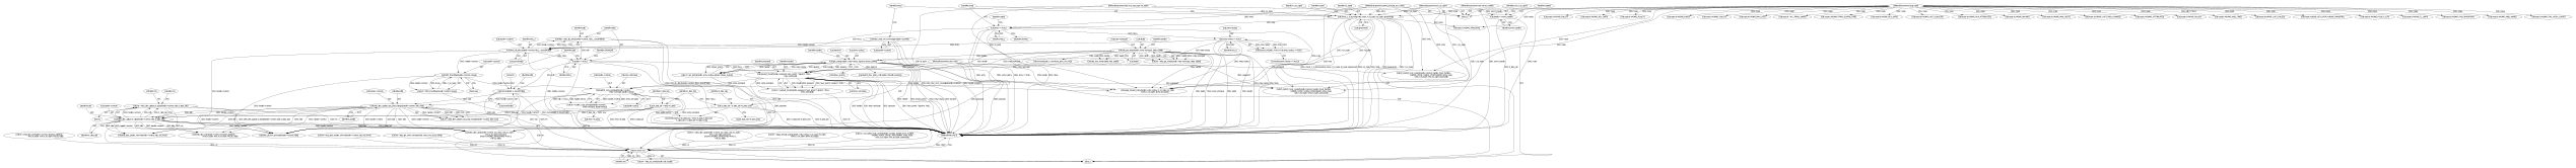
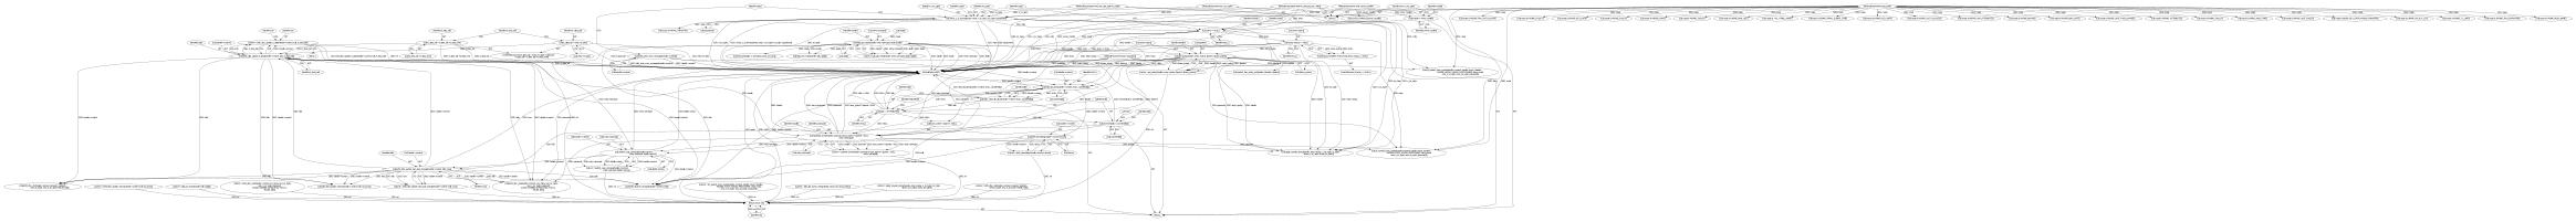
  digraph {
    fontname="Liberation Sans"
    node [fontname="Liberation Sans"]
    edge [fontname="Liberation Sans"]
    n1 [label="(Call,ret = krb5_dbe_update_tl_data(handle->context, kdb, tl_data_tail))"]
    n2 [label="(Call,krb5_dbe_update_tl_data(handle->context, kdb, tl_data_tail))"]
    n3 [label="(Return,return ret;)"]
    n4 [label="(MethodReturn,RET)"]
    n5 [label="(Block,)"]
    n6 [label="(Identifier,tl_data_tail)"]
    n7 [label="(Call,krb5_db_free_principal(handle->context, kdb))"]
    n8 [label="(Call,krb5_dbe_crk(handle->context, &master_keyblock,\n                           new_ks_tuple, new_n_ks_tuple, FALSE, kdb))"]
    n9 [label="(Call,krb5_dbe_cpw(handle->context, act_mkey, new_ks_tuple,\n                           new_n_ks_tuple, password,\n                           (mask & KADM5_KVNO)?entry->kvno:1,\n                           FALSE, kdb))"]
    n10 [label="(Call,krb5_dbe_update_mkvno(handle->context, kdb, act_kvno))"]
    n11 [label="(Block,)"]
    n12 [label="(Identifier,ret)"]
    n13 [label="(Call,krb5_dbe_update_last_pwd_change(handle->context, kdb, now))"]
    n14 [label="(Call,ret = krb5_dbe_update_last_pwd_change(handle->context, kdb, now))"]
-   n15 [label="(Identifier,update)"]
+   n15 [label="(Identifier,now)"]
    n16 [label="(Call,kadm5_copy_principal(handle->context,\n                                    entry->principal, &(kdb->princ)))"]
    n17 [label="(Call,&(kdb->princ))"]
    n18 [label="(Call,ret = kadm5_copy_principal(handle->context,\n                                    entry->principal, &(kdb->princ)))"]
    n19 [label="(Call,krb5_timeofday(handle->context, &now))"]
    n20 [label="(Call,ret = krb5_timeofday(handle->context, &now))"]
    n21 [label="(Call,&now)"]
    n22 [label="(Call,krb5_db_alloc(handle->context, NULL, sizeof(*kdb)))"]
-   n23 [label="(Call,kdb == NULL)"]
+   n23 [label="(Call,kdb == ATTRIBUTES)"]
    n24 [label="(Call,kdb = krb5_db_alloc(handle->context, NULL, sizeof(*kdb)))"]
    n25 [label="(Call,sizeof(*kdb))"]
    n26 [label="(Call,passwd_check(handle, password, have_polent ? &polent : NULL,\n                           entry->principal))"]
+   n27 [label="(Call,have_polent ? &polent : NULL)"]
    n28 [label="(Call,memset(kdb, 0, sizeof(*kdb)))"]
    n29 [label="(Identifier,NULL)"]
    n30 [label="(Call,krb5_clear_error_message(handle->context))"]
    n31 [label="(Call,handle->context)"]
    n32 [label="(Call,entry->policy == NULL)"]
    n33 [label="(Call,get_policy(handle, entry->policy, &polent, &have_polent))"]
    n34 [label="(Call,(mask & KADM5_POLICY) && entry->policy == NULL)"]
    n35 [label="(Call,apply_keysalt_policy(handle, entry->policy, n_ks_tuple, ks_tuple,\n                               &new_n_ks_tuple, &new_ks_tuple))"]
    n36 [label="(Identifier,NULL)"]
    n37 [label="(Call,ret = get_policy(handle, entry->policy, &polent, &have_polent))"]
    n38 [label="(Call,kadm5_free_policy_ent(handle->lhandle, &polent))"]
    n39 [label="(Call,&have_polent)"]
    n40 [label="(ControlStructure,if (entry == NULL))"]
    n41 [label="(Call,entry == NULL)"]
    n42 [label="(Call,k5_kadm5_hook_create(handle->context, handle->hook_handles,\n                               KADM5_HOOK_STAGE_PRECOMMIT, entry, mask,\n                               new_n_ks_tuple, new_ks_tuple, password))"]
    n43 [label="(Identifier,NULL)"]
    n44 [label="(Call,check_1_6_dummy(entry, mask, n_ks_tuple, ks_tuple, &password))"]
    n45 [label="(Call,mask & KADM5_PRINCIPAL)"]
    n46 [label="(Call,&password)"]
    n47 [label="(MethodParameterIn,kadm5_principal_ent_t entry)"]
    n48 [label="(Call,k5_kadm5_hook_create(handle->context, handle->hook_handles,\n                                KADM5_HOOK_STAGE_POSTCOMMIT, entry, mask,\n                                new_n_ks_tuple, new_ks_tuple, password))"]
    1000117
    n50 [label="(MethodParameterIn,long mask)"]
    n51 [label="(Call,mask & KADM5_KVNO)"]
    n52 [label="(Call,mask & KADM5_POLICY)"]
    n53 [label="(Call,mask & KADM5_MAX_LIFE)"]
    n54 [label="(Call,mask & ~ALL_PRINC_MASK)"]
    n55 [label="(Call,mask & KADM5_PRINC_EXPIRE_TIME)"]
    n56 [label="(Call,mask & KADM5_KEY_DATA)"]
    n57 [label="(Call,mask & KADM5_LAST_SUCCESS)"]
    n58 [label="(Call,mask & KADM5_AUX_ATTRIBUTES)"]
    n59 [label="(Call,mask & KADM5_MKVNO)"]
    n60 [label="(Call,mask & KADM5_MAX_RLIFE)"]
    n61 [label="(Call,mask & KADM5_LAST_PWD_CHANGE)"]
    n62 [label="(Call,mask & KADM5_ATTRIBUTES)"]
    n63 [label="(Call,mask & KADM5_POLICY)"]
    n64 [label="(Call,mask & KADM5_MOD_TIME)"]
    n65 [label="(Call,mask & KADM5_LAST_FAILED)"]
    n66 [label="(Call,mask | KADM5_KEY_DATA | KADM5_PRINCIPAL)"]
    n67 [label="(Call,mask & KADM5_POLICY_CLR)"]
    n68 [label="(Call,mask & KADM5_TL_DATA)"]
    n69 [label="(Call,mask & KADM5_PW_EXPIRATION)"]
    n70 [label="(Call,mask & KADM5_MOD_NAME)"]
    n71 [label="(Call,mask & KADM5_FAIL_AUTH_COUNT)"]
    n72 [label="(Call,mask & KADM5_POLICY)"]
    n73 [label="(Call,mask & KADM5_KEY_DATA)"]
    n74 [label="(Call,mask & KADM5_POLICY)"]
    n75 [label="(MethodParameterIn,int n_ks_tuple)"]
    n76 [label="(MethodParameterIn,krb5_key_salt_tuple *ks_tuple)"]
    n77 [label="(Call,ret = passwd_check(handle, password, have_polent ? &polent : NULL,\n                           entry->principal))"]
    n78 [label="(Call,entry->principal)"]
    n79 [label="(Call,kdb_get_entry(handle, entry->principal, &kdb, &adb))"]
    n80 [label="(Call,memset(&adb, 0, sizeof(osa_princ_ent_rec)))"]
    n81 [label="(Call,kdb_free_entry(handle, kdb, &adb))"]
    n82 [label="(Call,&adb)"]
    n83 [label="(Call,ret = kdb_get_entry(handle, entry->principal, &kdb, &adb))"]
    n84 [label="(Call,handle = server_handle)"]
    n85 [label="(Identifier,server_handle)"]
    n86 [label="(MethodParameterIn,void *server_handle)"]
-   n88 [label="(MethodParameterIn,char *now)"]
+   n87 [label="(Call,CHECK_HANDLE(server_handle))"]
+   n88 [label="(MethodParameterIn,char *password)"]
    n89 [label="(Call,sizeof(*kdb))"]
    n90 [label="(Call,tl_data_tail = entry->tl_data)"]
    n91 [label="(ControlStructure,for (tl_data_tail = entry->tl_data; tl_data_tail;\n             tl_data_tail = tl_data_tail->tl_data_next))"]
    n92 [label="(Call,entry->tl_data)"]
    n93 [label="(Call,tl_data_tail = tl_data_tail->tl_data_next)"]
    n94 [label="(Call,tl_data_tail->tl_data_next)"]
    n95 [label="(Call,handle->context)"]
    n96 [label="(Call,handle->context)"]
    n97 [label="(Call,entry->policy)"]
    n98 [label="(Identifier,EINVAL)"]
    n99 [label="(Identifier,entry)"]
    n100 [label="(Identifier,tl_data_tail)"]
    n101 [label="(Call,ret = krb5_dbe_cpw(handle->context, act_mkey, new_ks_tuple,\n                           new_n_ks_tuple, password,\n                           (mask & KADM5_KVNO)?entry->kvno:1,\n                           FALSE, kdb))"]
    n102 [label="(Identifier,kdb)"]
    n103 [label="(Call,entry->principal)"]
    n104 [label="(Call,ret = apply_keysalt_policy(handle, entry->policy, n_ks_tuple, ks_tuple,\n                               &new_n_ks_tuple, &new_ks_tuple))"]
    n105 [label="(Call,entry->principal)"]
    n106 [label="(Identifier,mask)"]
    n107 [label="(Identifier,n_ks_tuple)"]
    n108 [label="(Call,ret = k5_kadm5_hook_create(handle->context, handle->hook_handles,\n                               KADM5_HOOK_STAGE_PRECOMMIT, entry, mask,\n                               new_n_ks_tuple, new_ks_tuple, password))"]
    n109 [label="(Identifier,kdb)"]
    n110 [label="(Identifier,kdb)"]
    n111 [label="(Call,ret = krb5_dbe_crk(handle->context, &master_keyblock,\n                           new_ks_tuple, new_n_ks_tuple, FALSE, kdb))"]
    n112 [label="(Identifier,new_n_ks_tuple)"]
    n113 [label="(Literal,0)"]
    n114 [label="(Identifier,mask)"]
    n115 [label="(Call,ret = krb5_dbe_update_mkvno(handle->context, kdb, act_kvno))"]
    n116 [label="(Identifier,entry)"]
    n117 [label="(Identifier,handle)"]
    n118 [label="(Identifier,handle)"]
    n119 [label="(Call,handle->context)"]
    n120 [label="(Identifier,kdb)"]
    n121 [label="(Identifier,tl_data_tail)"]
    n122 [label="(Call,handle->context)"]
    n123 [label="(Call,entry->policy)"]
    n124 [label="(Identifier,ret)"]
    n125 [label="(Call,handle->context)"]
    n126 [label="(Identifier,NULL)"]
    n127 [label="(Identifier,ret)"]
    n128 [label="(Identifier,ENOMEM)"]
    n129 [label="(Call,&kdb)"]
    n130 [label="(Call,ret = kdb_get_active_mkey(handle, &act_kvno, &act_mkey))"]
    n131 [label="(Identifier,handle)"]
    n132 [label="(Identifier,ks_tuple)"]
    n133 [label="(Call,&polent)"]
    n134 [label="(Identifier,handle)"]
    n135 [label="(Identifier,adb)"]
    n136 [label="(Identifier,kdb)"]
    n137 [label="(Identifier,password)"]
    n138 [label="(Call,ret = kdb_put_entry(handle, kdb, &adb))"]
    n139 [label="(Identifier,tl_data_tail)"]
    n1 -> n2 [label="CFG: "]
    n1 -> n3 [label="DDG: ret"]
    n1 -> n4 [label="DDG: krb5_dbe_update_tl_data(handle->context, kdb, tl_data_tail)"]
    n1 -> n4 [label="DDG: ret"]
    n1 -> n5 [label="AST: "]
    n2 -> n1 [label="AST: "]
    n2 -> n1 [label="DDG: handle->context"]
    n2 -> n1 [label="DDG: kdb"]
    n2 -> n1 [label="DDG: tl_data_tail"]
    n2 -> n4 [label="DDG: tl_data_tail"]
    n2 -> n6 [label="CFG: "]
    n2 -> n7 [label="DDG: handle->context"]
    n2 -> n7 [label="DDG: kdb"]
    n2 -> n8 [label="DDG: handle->context"]
    n2 -> n8 [label="DDG: kdb"]
    n2 -> n9 [label="DDG: handle->context"]
    n2 -> n9 [label="DDG: kdb"]
    n2 -> n10 [label="DDG: handle->context"]
    n2 -> n10 [label="DDG: kdb"]
    n3 -> n4 [label="DDG: <RET>"]
    n3 -> n11 [label="AST: "]
    n3 -> n12 [label="CFG: "]
-   n4 -> n3 [label="CFG: "]
+   n4 -> n3 [label="DDG: mask"]
    n6 -> n2 [label="AST: "]
    n12 -> n3 [label="AST: "]
    n12 -> n3 [label="DDG: ret"]
    n13 -> n2 [label="DDG: handle->context"]
    n13 -> n2 [label="DDG: kdb"]
    n13 -> n4 [label="DDG: now"]
    n13 -> n7 [label="DDG: handle->context"]
    n13 -> n7 [label="DDG: kdb"]
    n13 -> n8 [label="DDG: handle->context"]
    n13 -> n8 [label="DDG: kdb"]
    n13 -> n9 [label="DDG: handle->context"]
    n13 -> n9 [label="DDG: kdb"]
    n13 -> n10 [label="DDG: handle->context"]
    n13 -> n10 [label="DDG: kdb"]
    n13 -> n14 [label="AST: "]
    n13 -> n14 [label="DDG: handle->context"]
    n13 -> n14 [label="DDG: kdb"]
    n13 -> n14 [label="DDG: now"]
    n13 -> n15 [label="CFG: "]
    n14 -> n3 [label="DDG: ret"]
    n14 -> n13 [label="CFG: "]
    n15 -> n13 [label="AST: "]
    n16 -> n4 [label="DDG: &(kdb->princ)"]
    n16 -> n4 [label="DDG: entry->principal"]
    n16 -> n7 [label="DDG: handle->context"]
    n16 -> n13 [label="DDG: handle->context"]
    n16 -> n17 [label="CFG: "]
    n16 -> n18 [label="AST: "]
    n16 -> n18 [label="DDG: handle->context"]
    n16 -> n18 [label="DDG: entry->principal"]
    n16 -> n18 [label="DDG: &(kdb->princ)"]
    n17 -> n16 [label="AST: "]
    n18 -> n3 [label="DDG: ret"]
    n18 -> n16 [label="CFG: "]
    n19 -> n7 [label="DDG: handle->context"]
    n19 -> n16 [label="DDG: handle->context"]
    n19 -> n20 [label="AST: "]
    n19 -> n20 [label="DDG: handle->context"]
    n19 -> n20 [label="DDG: &now"]
    n19 -> n21 [label="CFG: "]
    n20 -> n3 [label="DDG: ret"]
-   n20 -> n19 [label="DDG: n_ks_tuple"]
+   n20 -> n19 [label="CFG: "]
    n21 -> n19 [label="AST: "]
-   n22 -> n4 [label="DDG: handle->context"]
+   n4 -> n22 [label="DDG: handle->context"]
    n22 -> n7 [label="DDG: handle->context"]
    n22 -> n19 [label="DDG: handle->context"]
    n22 -> n23 [label="DDG: NULL"]
    n22 -> n24 [label="AST: "]
    n22 -> n24 [label="DDG: handle->context"]
    n22 -> n24 [label="DDG: NULL"]
    n22 -> n25 [label="CFG: "]
    n23 -> n4 [label="DDG: kdb"]
    n23 -> n4 [label="DDG: kdb == NULL"]
    n23 -> n4 [label="DDG: NULL"]
    n23 -> n26 [label="DDG: NULL"]
+   n23 -> n27 [label="DDG: NULL"]
    n23 -> n28 [label="DDG: kdb"]
    n23 -> n29 [label="CFG: "]
    n24 -> n4 [label="DDG: krb5_db_alloc(handle->context, NULL, sizeof(*kdb))"]
    n24 -> n11 [label="AST: "]
    n24 -> n22 [label="CFG: "]
    n24 -> n23 [label="DDG: kdb"]
    n25 -> n22 [label="AST: "]
    n26 -> n4 [label="DDG: entry->principal"]
    n26 -> n4 [label="DDG: password"]
    n26 -> n4 [label="DDG: have_polent ? &polent : NULL"]
    n26 -> n4 [label="DDG: handle"]
    n26 -> n9 [label="DDG: password"]
    n26 -> n16 [label="DDG: entry->principal"]
    n26 -> n35 [label="DDG: handle"]
    n26 -> n42 [label="DDG: password"]
    n26 -> n77 [label="AST: "]
    n26 -> n77 [label="DDG: handle"]
    n26 -> n77 [label="DDG: password"]
    n26 -> n77 [label="DDG: have_polent ? &polent : NULL"]
    n26 -> n77 [label="DDG: entry->principal"]
    n26 -> n78 [label="CFG: "]
+   n27 -> n26 [label="AST: "]
    n28 -> n4 [label="DDG: memset(kdb, 0, sizeof(*kdb))"]
    n28 -> n7 [label="DDG: kdb"]
    n28 -> n11 [label="AST: "]
    n28 -> n13 [label="DDG: kdb"]
    n28 -> n89 [label="CFG: "]
    n29 -> n23 [label="AST: "]
    n30 -> n4 [label="DDG: krb5_clear_error_message(handle->context)"]
    n30 -> n4 [label="DDG: handle->context"]
    n30 -> n11 [label="AST: "]
    n30 -> n22 [label="DDG: handle->context"]
    n30 -> n31 [label="CFG: "]
    n31 -> n30 [label="AST: "]
    n32 -> n4 [label="DDG: entry->policy"]
    n32 -> n4 [label="DDG: NULL"]
    n32 -> n22 [label="DDG: NULL"]
    n32 -> n33 [label="DDG: entry->policy"]
    n32 -> n34 [label="AST: "]
    n32 -> n34 [label="DDG: entry->policy"]
    n32 -> n34 [label="DDG: NULL"]
    n32 -> n35 [label="DDG: entry->policy"]
    n32 -> n36 [label="CFG: "]
    n33 -> n4 [label="DDG: handle"]
    n33 -> n4 [label="DDG: &have_polent"]
    n33 -> n4 [label="DDG: entry->policy"]
    n33 -> n4 [label="DDG: &polent"]
    n33 -> n26 [label="DDG: handle"]
    n33 -> n26 [label="DDG: &polent"]
+   n33 -> n27 [label="DDG: &polent"]
    n33 -> n35 [label="DDG: handle"]
    n33 -> n35 [label="DDG: entry->policy"]
    n33 -> n37 [label="AST: "]
    n33 -> n37 [label="DDG: handle"]
    n33 -> n37 [label="DDG: entry->policy"]
    n33 -> n37 [label="DDG: &polent"]
    n33 -> n37 [label="DDG: &have_polent"]
    n33 -> n38 [label="DDG: &polent"]
    n33 -> n39 [label="CFG: "]
    n34 -> n32 [label="CFG: "]
    n34 -> n40 [label="AST: "]
    n36 -> n32 [label="AST: "]
    n37 -> n3 [label="DDG: ret"]
    n37 -> n33 [label="CFG: "]
    n39 -> n33 [label="AST: "]
    n41 -> n4 [label="DDG: entry"]
    n41 -> n4 [label="DDG: entry == NULL"]
    n41 -> n4 [label="DDG: NULL"]
    n41 -> n22 [label="DDG: NULL"]
    n41 -> n32 [label="DDG: NULL"]
    n41 -> n42 [label="DDG: entry"]
    n41 -> n43 [label="CFG: "]
    n43 -> n41 [label="AST: "]
    n44 -> n4 [label="DDG: ks_tuple"]
    n44 -> n4 [label="DDG: mask"]
    n44 -> n4 [label="DDG: &password"]
    n44 -> n4 [label="DDG: n_ks_tuple"]
    n44 -> n4 [label="DDG: check_1_6_dummy(entry, mask, n_ks_tuple, ks_tuple, &password)"]
    n44 -> n11 [label="AST: "]
    n44 -> n35 [label="DDG: n_ks_tuple"]
    n44 -> n35 [label="DDG: ks_tuple"]
    n44 -> n41 [label="DDG: entry"]
    n44 -> n45 [label="DDG: mask"]
    n44 -> n46 [label="CFG: "]
    n46 -> n44 [label="AST: "]
    n47 -> n4 [label="DDG: entry"]
    n47 -> n41 [label="DDG: entry"]
    n47 -> n42 [label="DDG: entry"]
    n47 -> n44 [label="DDG: entry"]
    n47 -> n48 [label="DDG: entry"]
    n47 -> 1000117 [label="AST: "]
    n50 -> n4 [label="DDG: mask"]
    n50 -> n42 [label="DDG: mask"]
    n50 -> n44 [label="DDG: mask"]
-   n50 -> n45 [label="DDG: mask"]
    n50 -> n48 [label="DDG: mask"]
    n50 -> 1000117 [label="AST: "]
    n50 -> n51 [label="DDG: mask"]
    n50 -> n52 [label="DDG: mask"]
    n50 -> n53 [label="DDG: mask"]
    n50 -> n54 [label="DDG: mask"]
    n50 -> n55 [label="DDG: mask"]
    n50 -> n56 [label="DDG: mask"]
    n50 -> n57 [label="DDG: mask"]
    n50 -> n58 [label="CFG: mask"]
    n50 -> n59 [label="DDG: mask"]
    n50 -> n60 [label="DDG: mask"]
    n50 -> n61 [label="DDG: mask"]
    n50 -> n62 [label="DDG: mask"]
    n50 -> n63 [label="DDG: mask"]
-   n50 -> n64 [label="DDG: kdb == NULL"]
+   n50 -> n64 [label="DDG: mask"]
    n50 -> n65 [label="DDG: mask"]
    n50 -> n66 [label="DDG: mask"]
    n50 -> n67 [label="DDG: mask"]
    n50 -> n68 [label="DDG: mask"]
    n50 -> n69 [label="DDG: mask"]
    n50 -> n70 [label="DDG: mask"]
    n50 -> n71 [label="DDG: mask"]
    n50 -> n72 [label="DDG: mask"]
    n50 -> n73 [label="DDG: mask"]
    n50 -> n74 [label="DDG: mask"]
    n75 -> n4 [label="DDG: n_ks_tuple"]
    n75 -> n35 [label="DDG: n_ks_tuple"]
    n75 -> n44 [label="DDG: n_ks_tuple"]
    n75 -> 1000117 [label="AST: "]
    n76 -> n4 [label="DDG: ks_tuple"]
    n76 -> n35 [label="DDG: ks_tuple"]
    n76 -> n44 [label="DDG: ks_tuple"]
    n76 -> 1000117 [label="AST: "]
    n77 -> n3 [label="DDG: ret"]
    n77 -> n26 [label="CFG: "]
    n78 -> n26 [label="AST: "]
    n79 -> n4 [label="DDG: entry->principal"]
    n79 -> n4 [label="DDG: &kdb"]
    n79 -> n4 [label="DDG: handle"]
    n79 -> n4 [label="DDG: &adb"]
    n79 -> n16 [label="DDG: entry->principal"]
    n79 -> n26 [label="DDG: handle"]
    n79 -> n26 [label="DDG: entry->principal"]
    n79 -> n33 [label="DDG: handle"]
    n79 -> n35 [label="DDG: handle"]
    n79 -> n80 [label="DDG: &adb"]
    n79 -> n81 [label="DDG: handle"]
    n79 -> n81 [label="DDG: &adb"]
    n79 -> n82 [label="CFG: "]
    n79 -> n83 [label="AST: "]
    n79 -> n83 [label="DDG: handle"]
    n79 -> n83 [label="DDG: entry->principal"]
    n79 -> n83 [label="DDG: &kdb"]
    n79 -> n83 [label="DDG: &adb"]
    n82 -> n79 [label="AST: "]
    n83 -> n79 [label="CFG: "]
-   n84 -> n4 [label="DDG: tl_data_tail"]
+   n84 -> n4 [label="DDG: handle"]
    n84 -> n11 [label="AST: "]
    n84 -> n85 [label="CFG: "]
    n85 -> n84 [label="AST: "]
    n86 -> n4 [label="DDG: server_handle"]
    n86 -> 1000117 [label="AST: "]
    n86 -> n84 [label="DDG: server_handle"]
+   n86 -> n87 [label="DDG: server_handle"]
    n88 -> n4 [label="DDG: password"]
    n88 -> n9 [label="DDG: password"]
    n88 -> n26 [label="DDG: password"]
    n88 -> n42 [label="DDG: password"]
    n88 -> n48 [label="DDG: password"]
    n89 -> n28 [label="AST: "]
    n90 -> n2 [label="DDG: tl_data_tail"]
    n90 -> n4 [label="DDG: entry->tl_data"]
    n90 -> n4 [label="DDG: tl_data_tail"]
    n90 -> n91 [label="AST: "]
-   n90 -> n92 [label="DDG: now"]
+   n90 -> n92 [label="CFG: "]
+   n92 -> n90 [label="AST: "]
    n93 -> n2 [label="DDG: tl_data_tail"]
    n93 -> n4 [label="DDG: tl_data_tail->tl_data_next"]
    n93 -> n4 [label="DDG: tl_data_tail"]
    n93 -> n91 [label="AST: "]
    n93 -> n94 [label="CFG: "]
-   n39 -> n93 [label="AST: "]
+   n94 -> n93 [label="AST: "]
    n95 -> n16 [label="AST: "]
    n96 -> n22 [label="AST: "]
    n97 -> n33 [label="AST: "]
-   n41 -> n98 [label="CFG: "]
+   n98 -> n41 [label="CFG: "]
    n99 -> n41 [label="AST: "]
    n99 -> n44 [label="CFG: "]
    n100 -> n90 [label="CFG: "]
    n100 -> n93 [label="CFG: "]
    n101 -> n3 [label="DDG: ret"]
    n102 -> n23 [label="CFG: "]
    n102 -> n28 [label="AST: "]
    n103 -> n79 [label="AST: "]
    n104 -> n3 [label="DDG: ret"]
    n105 -> n16 [label="AST: "]
    n106 -> n41 [label="CFG: "]
    n107 -> n44 [label="AST: "]
    n108 -> n3 [label="DDG: ret"]
    n109 -> n2 [label="AST: "]
    n110 -> n13 [label="AST: "]
    n111 -> n3 [label="DDG: ret"]
    n112 -> 1000117 [label="AST: "]
    n112 -> n84 [label="CFG: "]
    n113 -> n28 [label="AST: "]
    n114 -> n44 [label="AST: "]
    n115 -> n3 [label="DDG: ret"]
    n116 -> n30 [label="CFG: "]
    n116 -> n44 [label="AST: "]
    n117 -> n26 [label="AST: "]
    n118 -> n84 [label="AST: "]
    n119 -> n2 [label="AST: "]
    n120 -> n24 [label="AST: "]
    n121 -> n93 [label="AST: "]
    n122 -> n19 [label="AST: "]
    n123 -> n32 [label="AST: "]
    n124 -> n1 [label="CFG: "]
    n125 -> n13 [label="AST: "]
    n126 -> n22 [label="AST: "]
    n127 -> n1 [label="AST: "]
    n128 -> n23 [label="CFG: "]
-   n129 -> n79 [label="AST: "]
+   n129 -> n79 [label="DDG: mask"]
    n130 -> n3 [label="DDG: ret"]
    n131 -> n33 [label="AST: "]
    n132 -> n44 [label="AST: "]
    n133 -> n33 [label="AST: "]
    n134 -> n79 [label="AST: "]
    n135 -> n28 [label="CFG: "]
    n136 -> n23 [label="AST: "]
    n136 -> n24 [label="CFG: "]
    n137 -> n26 [label="AST: "]
-   n3 -> n138 [label="DDG: ret"]
+   n138 -> n3 [label="DDG: ret"]
    n139 -> n90 [label="AST: "]
  }
